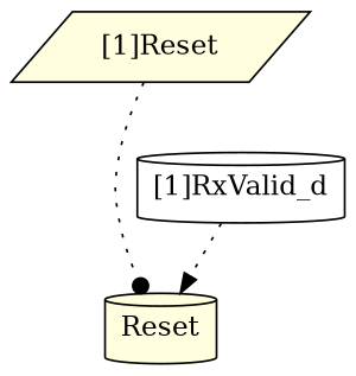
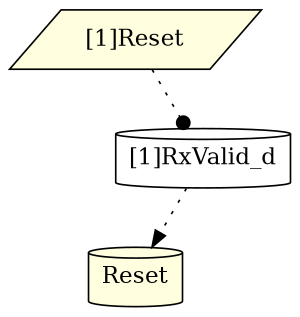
  strict digraph {
    node [fillcolor=lightyellow shape=cylinder style=filled]
    edge [style=dotted]
    "[1]Reset" [complexity=1 importance=0.0130423335641 rank=0.0130423335641 shape=parallelogram]
    n2 [complexity=0 importance=0.0050149686735 label=Reset rank=0.0]
    "[1]RxValid_d" [complexity=2 fillcolor=white importance=0.00886147461597 rank=0.00443073730798]
-   "[1]Reset" -> n2 [arrowhead=dot]
+   "[1]Reset" -> "[1]RxValid_d" [arrowhead=dot]
    "[1]RxValid_d" -> n2 [arrowhead=normal]
  }
